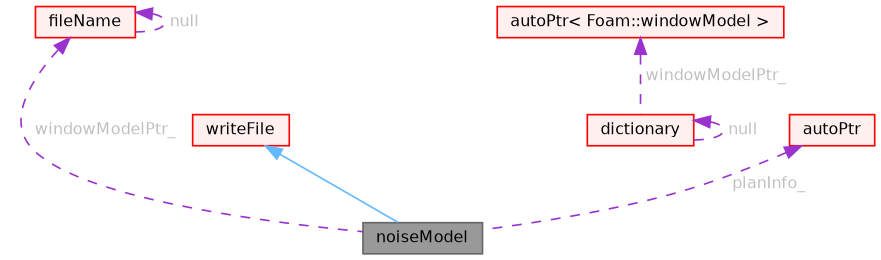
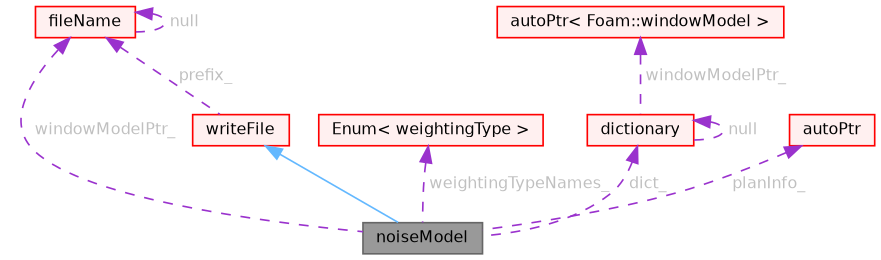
  digraph {
    rankdir=TB
    node [color=red fillcolor="#FFF0F0" fontname=Helvetica fontsize=10 shape=box style=filled]
    edge [color=darkorchid3 dir=back fontname=Helvetica fontsize=10 labelfontname=Helvetica labelfontsize=10 style=dashed fontcolor=grey]
    n1 [color=gray40 fillcolor=grey60 fontcolor=black height=0.2 label=noiseModel width=0.4]
    n2 [height=0.2 label=writeFile width=0.4]
    n3 [height=0.2 label=fileName width=0.4]
+   n4 [height=0.2 label="Enum\< weightingType \>" width=0.4]
    n5 [height=0.2 label=dictionary width=0.4]
    n6 [height=0.2 label="autoPtr\< Foam::windowModel \>" width=0.4]
    n7 [height=0.2 label=autoPtr width=0.4]
    n2 -> n1 [color=steelblue1 style=solid fontcolor=""]
    n3 -> n1 [label=" windowModelPtr_"]
+   n3 -> n2 [label=" prefix_"]
    n3 -> n3 [label=" null"]
+   n4 -> n1 [label=" weightingTypeNames_"]
+   n5 -> n1 [label=" dict_"]
    n5 -> n5 [label=" null"]
    n6 -> n5 [label=" windowModelPtr_"]
    n7 -> n1 [label=" planInfo_"]
  }
